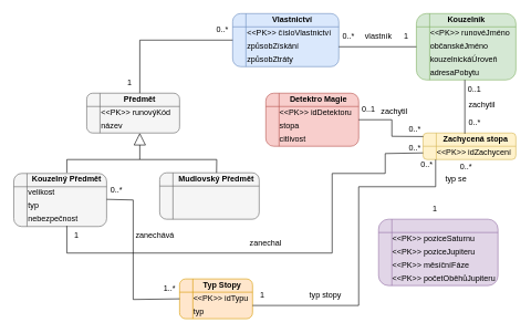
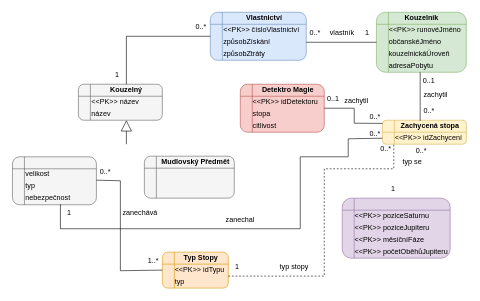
  <mxCell id="0" />
  <mxCell id="1" parent="0" />
  <mxCell id="2" value="" style="group" vertex="1" connectable="0" parent="1"><mxGeometry x="350" y="20" width="160" height="80" as="geometry" /></mxCell>
  <mxCell id="3" value="" style="shape=internalStorage;whiteSpace=wrap;html=1;backgroundOutline=1;rounded=1;glass=0;fillStyle=auto;labelBackgroundColor=none;container=0;fillColor=#dae8fc;strokeColor=#6c8ebf;" vertex="1" parent="2"><mxGeometry width="160" height="80" as="geometry" /></mxCell>
  <mxCell id="4" value="&amp;lt;&amp;lt;PK&amp;gt;&amp;gt; čísloVlastnictví" style="text;html=1;align=left;verticalAlign=middle;whiteSpace=wrap;rounded=0;container=0;" vertex="1" parent="2"><mxGeometry x="20" y="20" width="140" height="20" as="geometry" /></mxCell>
  <mxCell id="5" value="způsobZískání" style="text;html=1;align=left;verticalAlign=middle;whiteSpace=wrap;rounded=0;container=0;" vertex="1" parent="2"><mxGeometry x="20" y="40" width="140" height="20" as="geometry" /></mxCell>
  <mxCell id="6" value="způsobZtráty" style="text;html=1;align=left;verticalAlign=middle;whiteSpace=wrap;rounded=0;container=0;" vertex="1" parent="2"><mxGeometry x="20" y="60" width="140" height="20" as="geometry" /></mxCell>
  <mxCell id="7" value="&lt;b&gt;Vlastnictví&lt;/b&gt;" style="text;html=1;align=center;verticalAlign=middle;whiteSpace=wrap;rounded=0;" vertex="1" parent="2"><mxGeometry x="20" width="140" height="20" as="geometry" /></mxCell>
  <mxCell id="8" value="" style="group" vertex="1" connectable="0" parent="1"><mxGeometry x="627" y="20" width="150" height="100" as="geometry" /></mxCell>
  <mxCell id="9" value="" style="shape=internalStorage;whiteSpace=wrap;html=1;backgroundOutline=1;rounded=1;glass=0;fillStyle=auto;labelBackgroundColor=none;container=0;fillColor=#d5e8d4;strokeColor=#82b366;" vertex="1" parent="8"><mxGeometry width="150" height="100" as="geometry" /></mxCell>
  <mxCell id="10" value="&lt;b&gt;Kouzelník&lt;/b&gt;" style="text;html=1;align=center;verticalAlign=middle;whiteSpace=wrap;rounded=0;container=0;" vertex="1" parent="8"><mxGeometry x="18.75" width="112.5" height="20" as="geometry" /></mxCell>
  <mxCell id="11" value="&amp;lt;&amp;lt;PK&amp;gt;&amp;gt; runovéJméno" style="text;html=1;align=left;verticalAlign=middle;whiteSpace=wrap;rounded=0;container=0;" vertex="1" parent="8"><mxGeometry x="18.75" y="20" width="131.25" height="20" as="geometry" /></mxCell>
  <mxCell id="12" value="občanskéJméno" style="text;html=1;align=left;verticalAlign=middle;whiteSpace=wrap;rounded=0;container=0;" vertex="1" parent="8"><mxGeometry x="18.75" y="40" width="112.5" height="20" as="geometry" /></mxCell>
  <mxCell id="13" value="kouzelnickáÚroveň" style="text;html=1;align=left;verticalAlign=middle;whiteSpace=wrap;rounded=0;container=0;" vertex="1" parent="8"><mxGeometry x="18.75" y="60" width="112.5" height="20" as="geometry" /></mxCell>
  <mxCell id="14" value="adresaPobytu" style="text;html=1;align=left;verticalAlign=middle;whiteSpace=wrap;rounded=0;container=0;" vertex="1" parent="8"><mxGeometry x="18.75" y="80" width="112.5" height="20" as="geometry" /></mxCell>
  <mxCell id="15" value="" style="group" vertex="1" connectable="0" parent="1"><mxGeometry x="570" y="330" width="180" height="100" as="geometry" /></mxCell>
  <mxCell id="16" value="" style="shape=internalStorage;whiteSpace=wrap;html=1;backgroundOutline=1;rounded=1;glass=0;fillStyle=auto;labelBackgroundColor=none;container=0;fillColor=#e1d5e7;strokeColor=#9673a6;" vertex="1" parent="15"><mxGeometry width="180" height="100" as="geometry" /></mxCell>
  <mxCell id="17" value="&amp;lt;&amp;lt;PK&amp;gt;&amp;gt; poziceSaturnu" style="text;html=1;align=left;verticalAlign=middle;whiteSpace=wrap;rounded=0;container=0;" vertex="1" parent="15"><mxGeometry x="18.75" y="20" width="161.25" height="20" as="geometry" /></mxCell>
  <mxCell id="18" value="&amp;lt;&amp;lt;PK&amp;gt;&amp;gt; poziceJupiteru" style="text;html=1;align=left;verticalAlign=middle;whiteSpace=wrap;rounded=0;container=0;" vertex="1" parent="15"><mxGeometry x="18.75" y="40" width="161.25" height="20" as="geometry" /></mxCell>
  <mxCell id="19" value="&amp;lt;&amp;lt;PK&amp;gt;&amp;gt; měsíčníFáze" style="text;html=1;align=left;verticalAlign=middle;whiteSpace=wrap;rounded=0;container=0;" vertex="1" parent="15"><mxGeometry x="18.75" y="60" width="161.25" height="20" as="geometry" /></mxCell>
  <mxCell id="20" value="&amp;lt;&amp;lt;PK&amp;gt;&amp;gt; početOběhůJupiteru" style="text;html=1;align=left;verticalAlign=middle;whiteSpace=wrap;rounded=0;container=0;" vertex="1" parent="15"><mxGeometry x="18.75" y="80" width="161.25" height="20" as="geometry" /></mxCell>
  <mxCell id="21" value="" style="group" vertex="1" connectable="0" parent="1"><mxGeometry x="270" y="420" width="110" height="60" as="geometry" /></mxCell>
  <mxCell id="22" value="" style="shape=internalStorage;whiteSpace=wrap;html=1;backgroundOutline=1;rounded=1;glass=0;fillStyle=auto;labelBackgroundColor=none;container=0;fillColor=#ffe6cc;strokeColor=#d79b00;" vertex="1" parent="21"><mxGeometry width="110" height="60" as="geometry" /></mxCell>
  <mxCell id="23" value="&lt;b&gt;Typ Stopy&lt;/b&gt;" style="text;html=1;align=center;verticalAlign=middle;whiteSpace=wrap;rounded=0;container=0;" vertex="1" parent="21"><mxGeometry x="18.75" width="91.25" height="20" as="geometry" /></mxCell>
  <mxCell id="24" value="&amp;lt;&amp;lt;PK&amp;gt;&amp;gt; idTypu" style="text;html=1;align=left;verticalAlign=middle;whiteSpace=wrap;rounded=0;container=0;" vertex="1" parent="21"><mxGeometry x="18.75" y="20" width="91.25" height="20" as="geometry" /></mxCell>
  <mxCell id="25" value="typ" style="text;html=1;align=left;verticalAlign=middle;whiteSpace=wrap;rounded=0;container=0;" vertex="1" parent="21"><mxGeometry x="18.75" y="40" width="91.25" height="20" as="geometry" /></mxCell>
  <mxCell id="26" value="" style="group" vertex="1" connectable="0" parent="1"><mxGeometry x="610" y="200" width="140" height="40" as="geometry" /></mxCell>
  <mxCell id="27" value="" style="shape=internalStorage;whiteSpace=wrap;html=1;backgroundOutline=1;rounded=1;glass=0;fillStyle=auto;labelBackgroundColor=none;container=0;fillColor=#fff2cc;strokeColor=#d6b656;" vertex="1" parent="26"><mxGeometry x="27" width="140" height="40" as="geometry" /></mxCell>
  <mxCell id="28" value="&lt;b&gt;Zachycená stopa&lt;/b&gt;" style="text;html=1;align=center;verticalAlign=middle;whiteSpace=wrap;rounded=0;container=0;" vertex="1" parent="26"><mxGeometry x="46" width="121.25" height="20" as="geometry" /></mxCell>
  <mxCell id="29" value="&amp;lt;&amp;lt;PK&amp;gt;&amp;gt; idZachycení" style="text;html=1;align=left;verticalAlign=middle;whiteSpace=wrap;rounded=0;container=0;" vertex="1" parent="26"><mxGeometry x="46" y="20" width="121.25" height="20" as="geometry" /></mxCell>
  <mxCell id="30" value="" style="group" vertex="1" connectable="0" parent="1"><mxGeometry x="400" y="140" width="140" height="80" as="geometry" /></mxCell>
  <mxCell id="31" value="" style="shape=internalStorage;whiteSpace=wrap;html=1;backgroundOutline=1;rounded=1;glass=0;fillStyle=auto;labelBackgroundColor=none;container=0;fillColor=#f8cecc;strokeColor=#b85450;" vertex="1" parent="30"><mxGeometry width="140" height="80" as="geometry" /></mxCell>
  <mxCell id="32" value="&lt;b&gt;Detektro Magie&lt;/b&gt;" style="text;html=1;align=center;verticalAlign=middle;whiteSpace=wrap;rounded=0;container=0;" vertex="1" parent="30"><mxGeometry x="18.75" width="121.25" height="20" as="geometry" /></mxCell>
  <mxCell id="33" value="&amp;lt;&amp;lt;PK&amp;gt;&amp;gt; idDetektoru" style="text;html=1;align=left;verticalAlign=middle;whiteSpace=wrap;rounded=0;container=0;" vertex="1" parent="30"><mxGeometry x="18.75" y="20" width="121.25" height="20" as="geometry" /></mxCell>
  <mxCell id="34" value="stopa" style="text;html=1;align=left;verticalAlign=middle;whiteSpace=wrap;rounded=0;container=0;" vertex="1" parent="30"><mxGeometry x="18.75" y="40" width="121.25" height="20" as="geometry" /></mxCell>
  <mxCell id="35" value="citlivost" style="text;html=1;align=left;verticalAlign=middle;whiteSpace=wrap;rounded=0;container=0;" vertex="1" parent="30"><mxGeometry x="18.75" y="60" width="121.25" height="20" as="geometry" /></mxCell>
  <mxCell id="36" value="" style="group" vertex="1" connectable="0" parent="1"><mxGeometry x="20" y="141" width="370" height="200" as="geometry" /></mxCell>
  <mxCell id="37" value="" style="group" vertex="1" connectable="0" parent="36"><mxGeometry y="120" width="140" height="80" as="geometry" /></mxCell>
  <mxCell id="38" value="" style="shape=internalStorage;whiteSpace=wrap;html=1;backgroundOutline=1;rounded=1;glass=0;fillStyle=auto;labelBackgroundColor=none;fillColor=#f5f5f5;fontColor=#333333;strokeColor=#666666;" vertex="1" parent="37"><mxGeometry width="140" height="80" as="geometry" /></mxCell>
- <mxCell id="39" value="&lt;b&gt;Kouzelný Předmět&lt;/b&gt;" style="text;html=1;align=center;verticalAlign=middle;whiteSpace=wrap;rounded=0;" vertex="1" parent="37"><mxGeometry x="20" y="-1" width="120" height="20" as="geometry" /></mxCell>
  <mxCell id="40" value="velikost" style="text;html=1;align=left;verticalAlign=middle;whiteSpace=wrap;rounded=0;" vertex="1" parent="37"><mxGeometry x="20" y="19" width="120" height="20" as="geometry" /></mxCell>
  <mxCell id="41" value="typ" style="text;html=1;align=left;verticalAlign=middle;whiteSpace=wrap;rounded=0;" vertex="1" parent="37"><mxGeometry x="20" y="39" width="120" height="20" as="geometry" /></mxCell>
  <mxCell id="42" value="nebezpečnost" style="text;html=1;align=left;verticalAlign=middle;whiteSpace=wrap;rounded=0;" vertex="1" parent="37"><mxGeometry x="20" y="59" width="120" height="20" as="geometry" /></mxCell>
  <mxCell id="43" value="" style="group" vertex="1" connectable="0" parent="36"><mxGeometry x="110" y="-1" width="140" height="60" as="geometry" /></mxCell>
  <mxCell id="44" value="" style="shape=internalStorage;whiteSpace=wrap;html=1;backgroundOutline=1;rounded=1;glass=0;fillStyle=auto;labelBackgroundColor=none;fillColor=#f5f5f5;fontColor=#333333;strokeColor=#666666;" vertex="1" parent="43"><mxGeometry width="140" height="60" as="geometry" /></mxCell>
- <mxCell id="45" value="&lt;b&gt;Předmět&lt;/b&gt;" style="text;html=1;align=center;verticalAlign=middle;whiteSpace=wrap;rounded=0;" vertex="1" parent="43"><mxGeometry x="20" width="120" height="20" as="geometry" /></mxCell>
- <mxCell id="46" value="&amp;lt;&amp;lt;PK&amp;gt;&amp;gt; runovýKód" style="text;html=1;align=left;verticalAlign=middle;whiteSpace=wrap;rounded=0;" vertex="1" parent="43"><mxGeometry x="20" y="20" width="120" height="20" as="geometry" /></mxCell>
+ <mxCell id="45" value="&lt;b&gt;Kouzelný&lt;/b&gt;" style="text;html=1;align=center;verticalAlign=middle;whiteSpace=wrap;rounded=0;" vertex="1" parent="43"><mxGeometry x="20" width="120" height="20" as="geometry" /></mxCell>
+ <mxCell id="46" value="&amp;lt;&amp;lt;PK&amp;gt;&amp;gt; název" style="text;html=1;align=left;verticalAlign=middle;whiteSpace=wrap;rounded=0;" vertex="1" parent="43"><mxGeometry x="20" y="20" width="120" height="20" as="geometry" /></mxCell>
  <mxCell id="47" value="název" style="text;html=1;align=left;verticalAlign=middle;whiteSpace=wrap;rounded=0;" vertex="1" parent="43"><mxGeometry x="20" y="40" width="120" height="20" as="geometry" /></mxCell>
  <mxCell id="48" value="" style="group" vertex="1" connectable="0" parent="36"><mxGeometry x="220" y="119" width="150" height="70" as="geometry" /></mxCell>
  <mxCell id="49" value="" style="shape=internalStorage;whiteSpace=wrap;html=1;backgroundOutline=1;rounded=1;glass=0;fillStyle=auto;labelBackgroundColor=none;fillColor=#f5f5f5;fontColor=#333333;strokeColor=#666666;" vertex="1" parent="48"><mxGeometry width="150" height="70" as="geometry" /></mxCell>
  <mxCell id="50" value="&lt;b&gt;Mudlovský Předmět&lt;/b&gt;" style="text;html=1;align=center;verticalAlign=middle;whiteSpace=wrap;rounded=0;" vertex="1" parent="48"><mxGeometry x="21.429" width="128.571" height="20" as="geometry" /></mxCell>
- <mxCell id="51" value="" style="endArrow=none;html=1;rounded=0;entryX=0.5;entryY=0;entryDx=0;entryDy=0;exitX=0.5;exitY=0;exitDx=0;exitDy=0;" edge="1" parent="36" source="39" target="50"><mxGeometry width="50" height="50" relative="1" as="geometry"><mxPoint x="150" y="139" as="sourcePoint" /><mxPoint x="200" y="89" as="targetPoint" /><Array as="points"><mxPoint x="80" y="99" /><mxPoint x="190" y="99" /><mxPoint x="306" y="99" /></Array></mxGeometry></mxCell>
  <mxCell id="52" value="" style="endArrow=block;endSize=16;endFill=0;html=1;rounded=0;entryX=0.5;entryY=1;entryDx=0;entryDy=0;" edge="1" parent="36" target="47"><mxGeometry width="160" relative="1" as="geometry"><mxPoint x="190" y="99" as="sourcePoint" /><mxPoint x="190" y="49" as="targetPoint" /></mxGeometry></mxCell>
  <mxCell id="53" value="0..*" style="text;html=1;align=center;verticalAlign=middle;whiteSpace=wrap;rounded=0;" vertex="1" parent="36"><mxGeometry x="140" y="130" width="30" height="30" as="geometry" /></mxCell>
  <mxCell id="54" value="" style="endArrow=none;html=1;rounded=0;entryX=0;entryY=0.5;entryDx=0;entryDy=0;exitX=0.5;exitY=0;exitDx=0;exitDy=0;" edge="1" parent="1" source="45" target="3"><mxGeometry width="50" height="50" relative="1" as="geometry"><mxPoint x="210" y="85" as="sourcePoint" /><mxPoint x="260" y="35" as="targetPoint" /><Array as="points"><mxPoint x="210" y="60" /></Array></mxGeometry></mxCell>
  <mxCell id="55" value="1" style="text;html=1;align=center;verticalAlign=middle;whiteSpace=wrap;rounded=0;" vertex="1" parent="1"><mxGeometry x="180" y="110" width="30" height="30" as="geometry" /></mxCell>
  <mxCell id="56" value="0..*" style="text;html=1;align=center;verticalAlign=middle;whiteSpace=wrap;rounded=0;" vertex="1" parent="1"><mxGeometry x="320" y="30" width="30" height="30" as="geometry" /></mxCell>
  <mxCell id="57" value="" style="endArrow=none;html=1;rounded=0;entryX=0;entryY=0.5;entryDx=0;entryDy=0;exitX=1;exitY=0.5;exitDx=0;exitDy=0;" edge="1" parent="1" source="5" target="9"><mxGeometry width="50" height="50" relative="1" as="geometry"><mxPoint x="530" y="110" as="sourcePoint" /><mxPoint x="580" y="60" as="targetPoint" /></mxGeometry></mxCell>
  <mxCell id="58" value="vlastník" style="text;html=1;align=center;verticalAlign=middle;whiteSpace=wrap;rounded=0;" vertex="1" parent="1"><mxGeometry x="540" y="40" width="60" height="30" as="geometry" /></mxCell>
  <mxCell id="59" value="0..*" style="text;html=1;align=center;verticalAlign=middle;whiteSpace=wrap;rounded=0;" vertex="1" parent="1"><mxGeometry x="510" y="40" width="30" height="30" as="geometry" /></mxCell>
  <mxCell id="60" value="1" style="text;html=1;align=center;verticalAlign=middle;whiteSpace=wrap;rounded=0;" vertex="1" parent="1"><mxGeometry x="597" y="40" width="30" height="30" as="geometry" /></mxCell>
  <mxCell id="61" value="" style="endArrow=none;html=1;rounded=0;exitX=0.45;exitY=0.025;exitDx=0;exitDy=0;exitPerimeter=0;" edge="1" parent="1" source="27"><mxGeometry width="50" height="50" relative="1" as="geometry"><mxPoint x="380" y="260" as="sourcePoint" /><mxPoint x="700" y="120" as="targetPoint" /></mxGeometry></mxCell>
  <mxCell id="62" value="zachytil" style="text;html=1;align=center;verticalAlign=middle;whiteSpace=wrap;rounded=0;" vertex="1" parent="1"><mxGeometry x="696" y="143" width="60" height="30" as="geometry" /></mxCell>
  <mxCell id="63" value="0..1" style="text;html=1;align=center;verticalAlign=middle;whiteSpace=wrap;rounded=0;" vertex="1" parent="1"><mxGeometry x="700" y="120" width="30" height="30" as="geometry" /></mxCell>
  <mxCell id="64" value="0..*" style="text;html=1;align=center;verticalAlign=middle;whiteSpace=wrap;rounded=0;" vertex="1" parent="1"><mxGeometry x="700" y="170" width="30" height="30" as="geometry" /></mxCell>
  <mxCell id="65" value="typ se" style="text;html=1;align=center;verticalAlign=middle;whiteSpace=wrap;rounded=0;" vertex="1" parent="1"><mxGeometry x="657" y="255" width="60" height="30" as="geometry" /></mxCell>
  <mxCell id="66" value="1" style="text;html=1;align=center;verticalAlign=middle;whiteSpace=wrap;rounded=0;" vertex="1" parent="1"><mxGeometry x="640" y="300" width="30" height="30" as="geometry" /></mxCell>
  <mxCell id="67" value="0..*" style="text;html=1;align=center;verticalAlign=middle;whiteSpace=wrap;rounded=0;" vertex="1" parent="1"><mxGeometry x="687" y="236" width="30" height="30" as="geometry" /></mxCell>
  <mxCell id="68" value="" style="endArrow=none;html=1;rounded=0;entryX=0.002;entryY=0.133;entryDx=0;entryDy=0;exitX=1;exitY=0;exitDx=0;exitDy=0;entryPerimeter=0;" edge="1" parent="1" source="34" target="27"><mxGeometry width="50" height="50" relative="1" as="geometry"><mxPoint x="380" y="360" as="sourcePoint" /><mxPoint x="430" y="310" as="targetPoint" /><Array as="points"><mxPoint x="590" y="180" /><mxPoint x="590" y="205" /></Array></mxGeometry></mxCell>
  <mxCell id="69" value="zachytil" style="text;html=1;align=center;verticalAlign=middle;whiteSpace=wrap;rounded=0;" vertex="1" parent="1"><mxGeometry x="564" y="152" width="60" height="30" as="geometry" /></mxCell>
  <mxCell id="70" value="0..1" style="text;html=1;align=center;verticalAlign=middle;whiteSpace=wrap;rounded=0;" vertex="1" parent="1"><mxGeometry x="540" y="150" width="30" height="30" as="geometry" /></mxCell>
  <mxCell id="71" value="0..*" style="text;html=1;align=center;verticalAlign=middle;whiteSpace=wrap;rounded=0;" vertex="1" parent="1"><mxGeometry x="610" y="180" width="30" height="30" as="geometry" /></mxCell>
  <mxCell id="72" value="" style="endArrow=none;html=1;rounded=0;exitX=0.5;exitY=1;exitDx=0;exitDy=0;entryX=0;entryY=0.75;entryDx=0;entryDy=0;" edge="1" parent="1" source="42" target="27"><mxGeometry width="50" height="50" relative="1" as="geometry"><mxPoint x="420" y="430" as="sourcePoint" /><mxPoint x="640" y="231" as="targetPoint" /><Array as="points"><mxPoint x="100" y="381" /><mxPoint x="500" y="381" /><mxPoint x="500" y="261" /><mxPoint x="580" y="261" /><mxPoint x="580" y="231" /></Array></mxGeometry></mxCell>
  <mxCell id="73" value="zanechal" style="text;html=1;align=center;verticalAlign=middle;whiteSpace=wrap;rounded=0;" vertex="1" parent="1"><mxGeometry x="370" y="351" width="60" height="30" as="geometry" /></mxCell>
  <mxCell id="74" value="0..*" style="text;html=1;align=center;verticalAlign=middle;whiteSpace=wrap;rounded=0;" vertex="1" parent="1"><mxGeometry x="610" y="207" width="30" height="30" as="geometry" /></mxCell>
  <mxCell id="75" value="1" style="text;html=1;align=center;verticalAlign=middle;whiteSpace=wrap;rounded=0;" vertex="1" parent="1"><mxGeometry x="100" y="340" width="30" height="30" as="geometry" /></mxCell>
  <mxCell id="76" value="" style="endArrow=none;html=1;rounded=0;entryX=0;entryY=0.5;entryDx=0;entryDy=0;exitX=1;exitY=0;exitDx=0;exitDy=0;" edge="1" parent="1" source="41" target="22"><mxGeometry width="50" height="50" relative="1" as="geometry"><mxPoint x="110" y="511" as="sourcePoint" /><mxPoint x="160" y="461" as="targetPoint" /><Array as="points"><mxPoint x="200" y="301" /><mxPoint x="200" y="451" /></Array></mxGeometry></mxCell>
  <mxCell id="77" value="zanechává" style="text;html=1;align=center;verticalAlign=middle;whiteSpace=wrap;rounded=0;" vertex="1" parent="1"><mxGeometry x="203" y="340" width="60" height="30" as="geometry" /></mxCell>
  <mxCell id="78" value="1..*" style="text;html=1;align=center;verticalAlign=middle;whiteSpace=wrap;rounded=0;" vertex="1" parent="1"><mxGeometry x="240" y="420" width="30" height="30" as="geometry" /></mxCell>
- <mxCell id="79" value="" style="endArrow=none;html=1;rounded=0;entryX=0;entryY=1;entryDx=0;entryDy=0;exitX=1;exitY=1;exitDx=0;exitDy=0;" edge="1" parent="1" source="24" target="29"><mxGeometry width="50" height="50" relative="1" as="geometry"><mxPoint x="360" y="461" as="sourcePoint" /><mxPoint x="490" y="391" as="targetPoint" /><Array as="points"><mxPoint x="540" y="460" /><mxPoint x="540" y="281" /><mxPoint x="656" y="281" /></Array></mxGeometry></mxCell>
+ <mxCell id="79" value="" style="endArrow=none;html=1;rounded=0;entryX=0;entryY=1;entryDx=0;entryDy=0;exitX=1;exitY=1;exitDx=0;exitDy=0;dashed=1;" edge="1" parent="1" source="24" target="29"><mxGeometry width="50" height="50" relative="1" as="geometry"><mxPoint x="360" y="461" as="sourcePoint" /><mxPoint x="490" y="391" as="targetPoint" /><Array as="points"><mxPoint x="540" y="460" /><mxPoint x="540" y="281" /><mxPoint x="656" y="281" /></Array></mxGeometry></mxCell>
  <mxCell id="80" value="typ stopy" style="text;html=1;align=center;verticalAlign=middle;whiteSpace=wrap;rounded=0;" vertex="1" parent="1"><mxGeometry x="460" y="430" width="60" height="30" as="geometry" /></mxCell>
  <mxCell id="81" value="1" style="text;html=1;align=center;verticalAlign=middle;whiteSpace=wrap;rounded=0;" vertex="1" parent="1"><mxGeometry x="380" y="430" width="30" height="30" as="geometry" /></mxCell>
  <mxCell id="82" value="0..*" style="text;html=1;align=center;verticalAlign=middle;whiteSpace=wrap;rounded=0;" vertex="1" parent="1"><mxGeometry x="628" y="232" width="30" height="30" as="geometry" /></mxCell>
